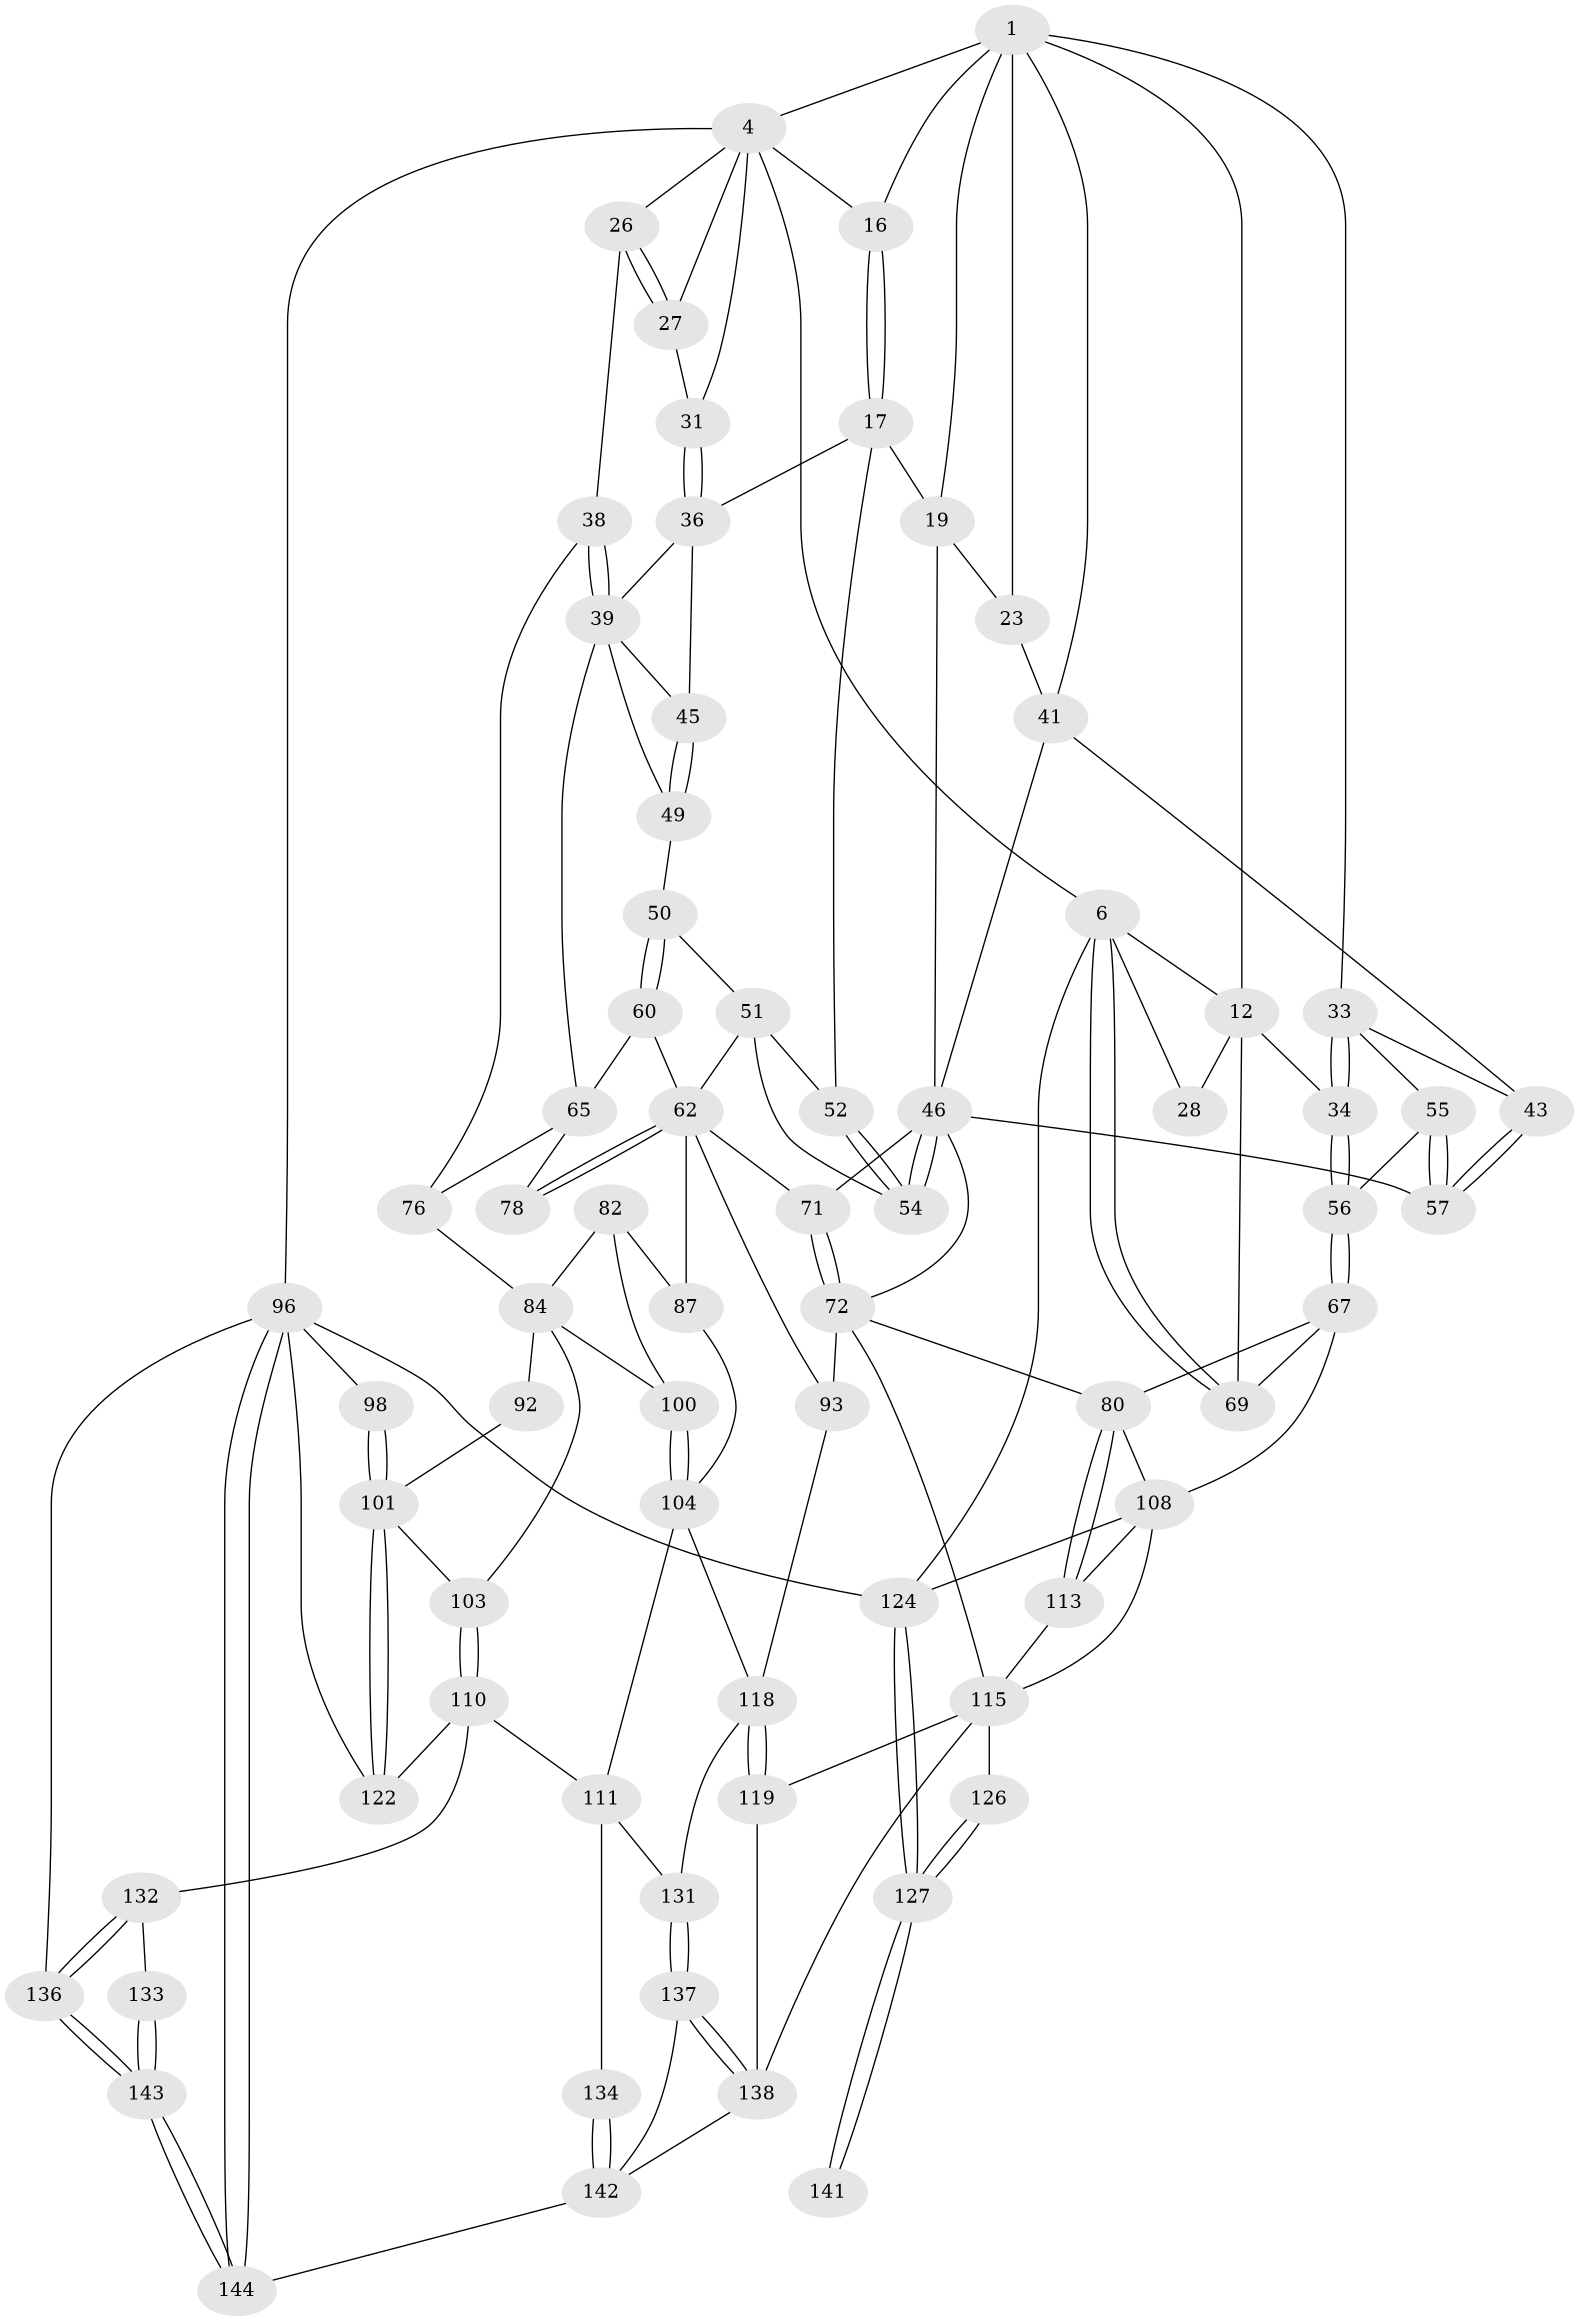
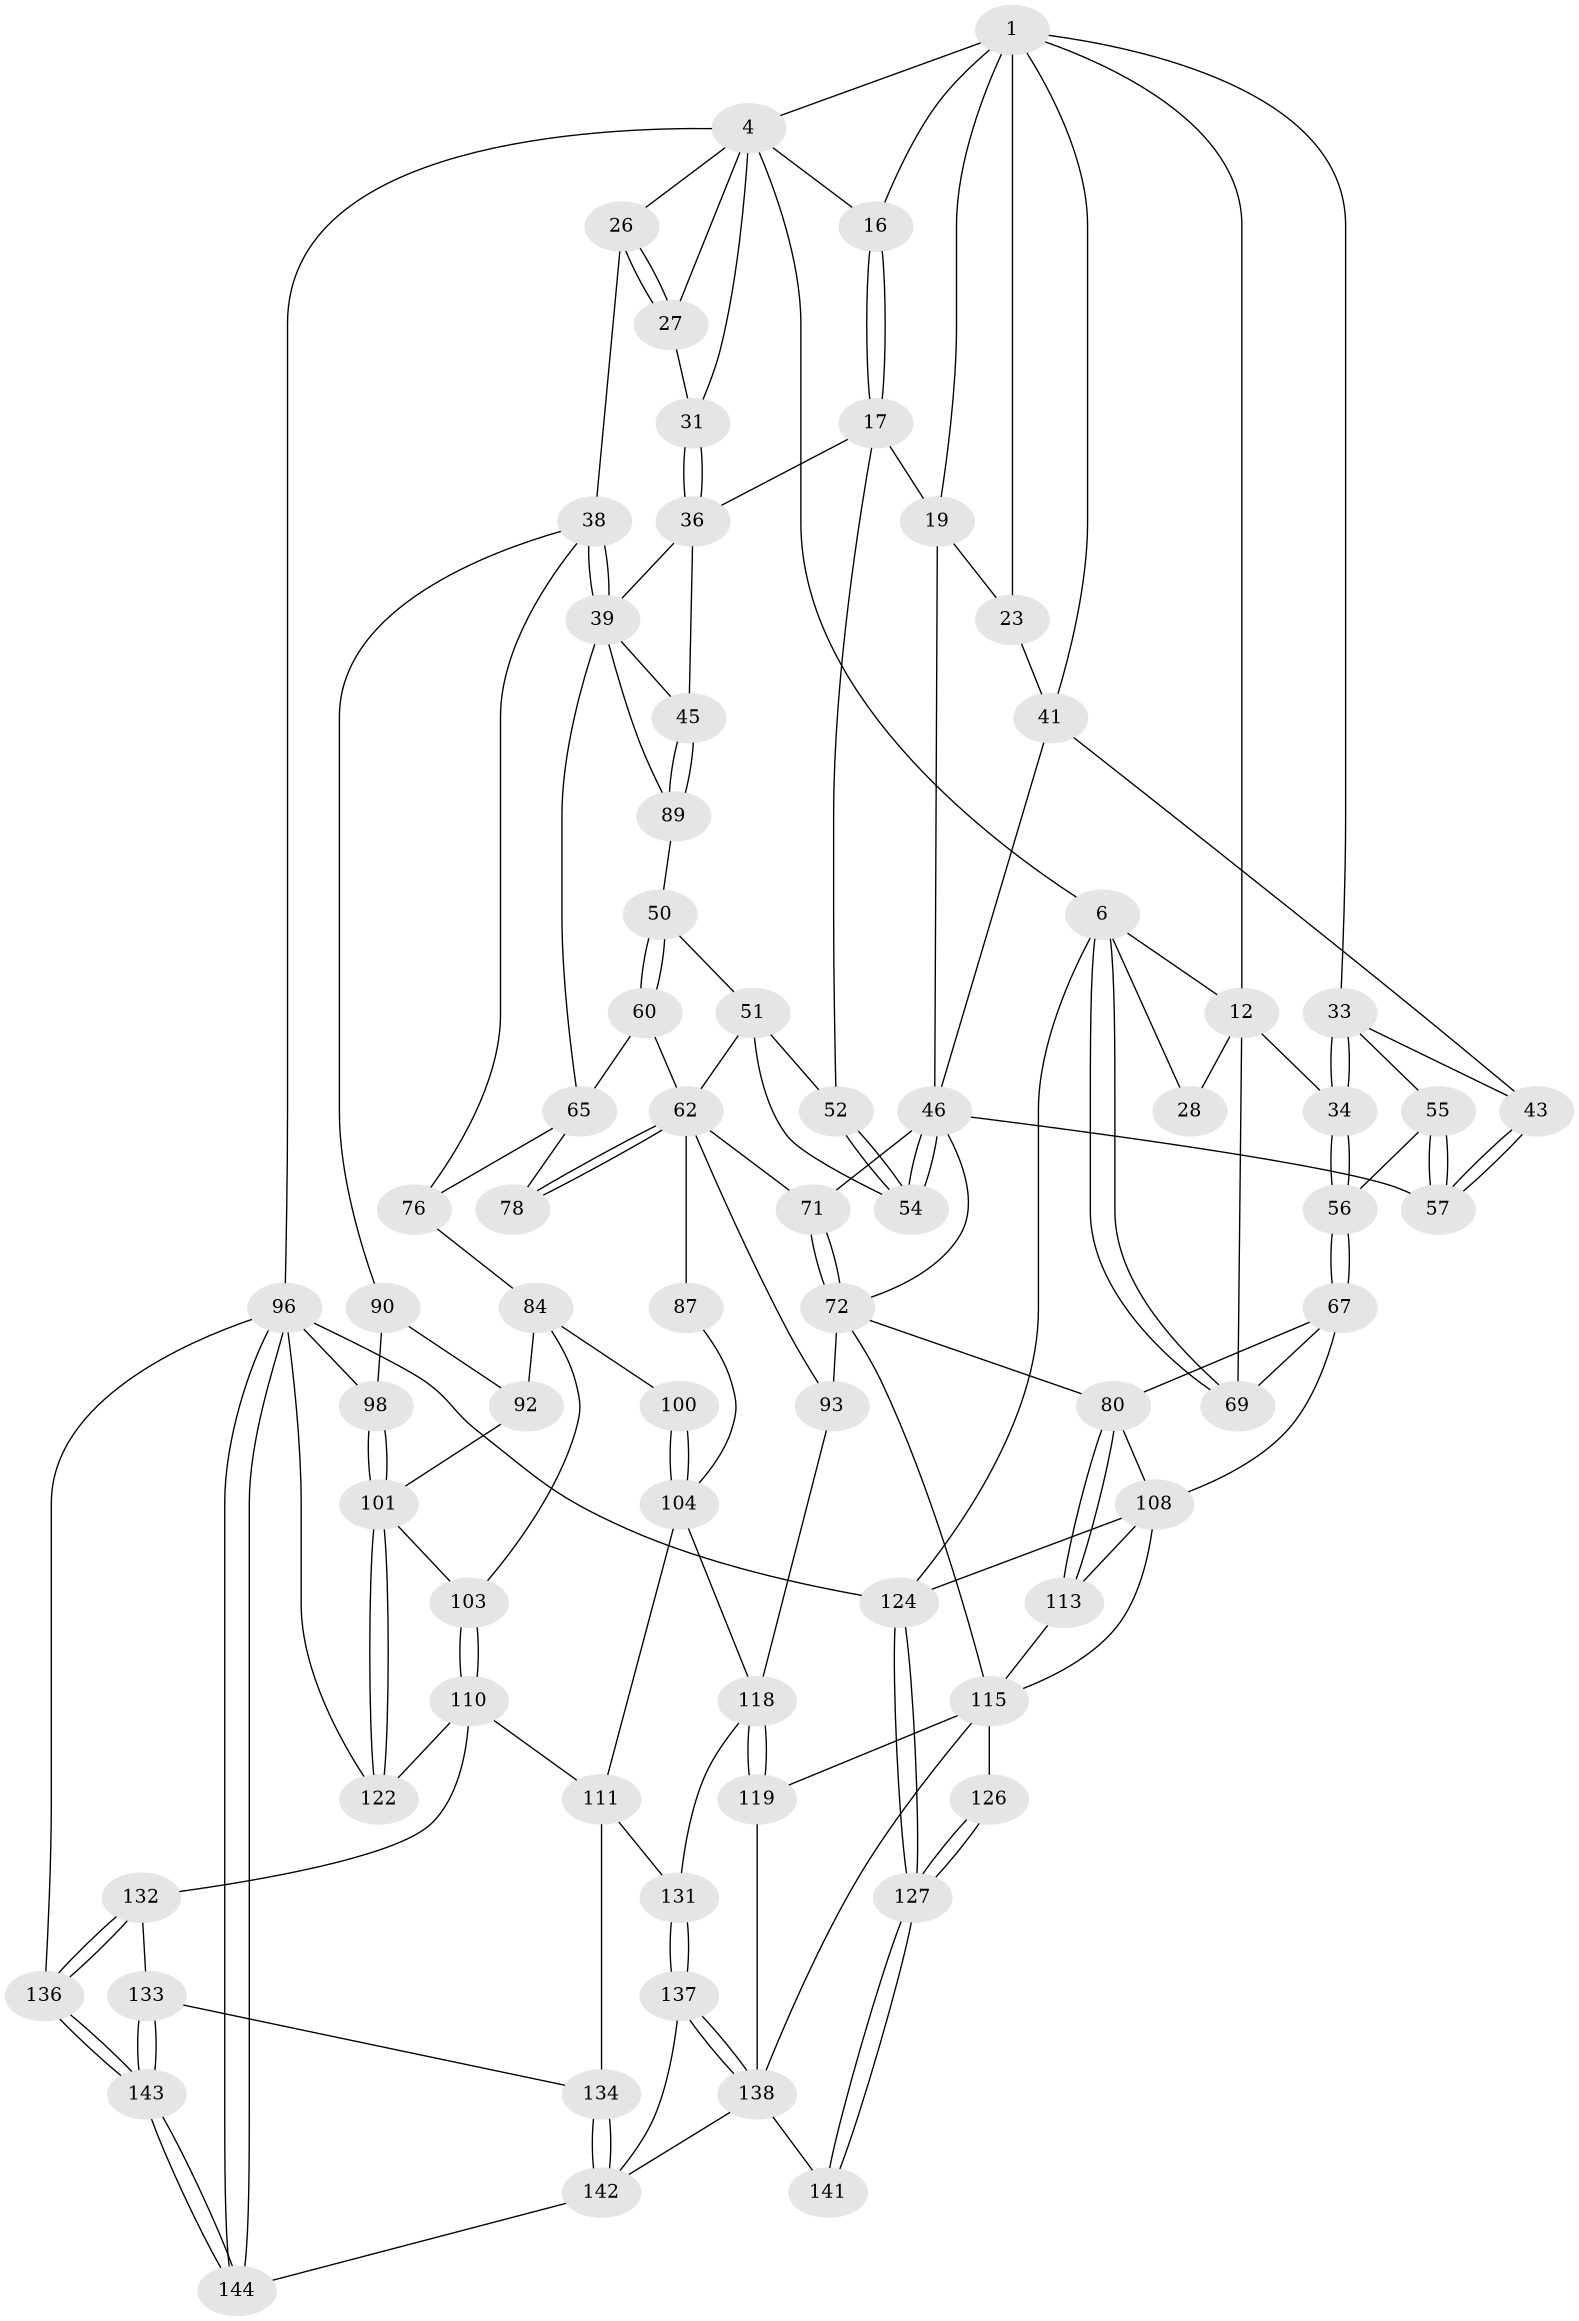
  graph {
    node [color=gray90 style=filled]
    1 [super="+9+2"]
    4 [super="+21+5"]
    12 [super="+13+29"]
    16
    19 [super="+20"]
    23 [super="+24"]
    33 [super="+44"]
    41 [super="+42"]
    6 [super="+7"]
    26
    27
    31
    96 [super="+97"]
    28
    69
    34
    17 [super="+18"]
    46 [super="+47"]
    43
    55
    124
    38 [super="+74"]
    36 [super="+37"]
    98
    122
    136
    144
    127
    56
    52
    39 [super="+53+40"]
    45
    54
    57
    71
    72 [super="+79"]
    76
+   90 [super="+91"]
    67 [super="+68"]
-   49
+   49 [label=89]
    65 [super="+73+66"]
    84 [super="+99+85"]
    92
    50
    78
    93 [super="+94"]
    80 [super="+81"]
    115 [super="+116"]
    51 [super="+58"]
    60 [super="+61"]
    62 [super="+63"]
    87
    108 [super="+109+114"]
    104 [super="+112+105"]
    118 [super="+121"]
    113
    119 [super="+120"]
    126
    138 [super="+146+139"]
    100
    103
-   82 [super="+86+83"]
    101 [super="+102"]
    110 [super="+123"]
    111 [super="+130"]
    131
    143
    132
    134
    133
    137
    142 [super="+145"]
    141
    1 -- 4
    1 -- 12
    1 -- 16
    1 -- 19
    1 -- 23
    1 -- 33
    1 -- 41
    4 -- 16
    4 -- 6
    4 -- 26
    4 -- 27
    4 -- 31
    4 -- 96
    12 -- 28
    12 -- 69
    12 -- 34
    16 -- 17
    16 -- 17
    19 -- 23
    19 -- 46
    23 -- 41
    33 -- 34
    33 -- 34
    33 -- 43
    33 -- 55
    41 -- 46
    41 -- 43
    6 -- 12
    6 -- 28
    6 -- 69
    6 -- 69
    6 -- 124
    26 -- 27
    26 -- 27
    26 -- 38
    27 -- 31
    31 -- 36
    31 -- 36
    96 -- 124
    96 -- 98
    96 -- 122
    96 -- 136
    96 -- 144
    96 -- 144
    34 -- 56
    34 -- 56
    17 -- 19
    17 -- 36
    17 -- 52
    46 -- 54
    46 -- 54
    46 -- 57
    46 -- 71
    46 -- 72
    43 -- 57
    43 -- 57
    55 -- 56
    55 -- 57
    55 -- 57
    124 -- 127
    124 -- 127
    38 -- 39
    38 -- 39
    38 -- 76
+   38 -- 90
    36 -- 39
    36 -- 45
    98 -- 101
    98 -- 101
    136 -- 143
    136 -- 143
    127 -- 141
    127 -- 141
    56 -- 67
    56 -- 67
    52 -- 54
    52 -- 54
    39 -- 45
    39 -- 49
    39 -- 65
    45 -- 49
    45 -- 49
    71 -- 72
    71 -- 72
    72 -- 93
    72 -- 80
    72 -- 115
    76 -- 84
+   90 -- 98
+   90 -- 92
    67 -- 69
    67 -- 80
    67 -- 108
    49 -- 50
    65 -- 76
    65 -- 78
    84 -- 92
    84 -- 100
    84 -- 103
    92 -- 101
    50 -- 51
    50 -- 60
    50 -- 60
    93 -- 118
    80 -- 108
    80 -- 113
    80 -- 113
    115 -- 119 [weight=2]
    115 -- 126 [weight=2]
    115 -- 138
    51 -- 52
    51 -- 54
    51 -- 62
    60 -- 65 [weight=3]
    60 -- 62
    62 -- 71
    62 -- 78
    62 -- 78
    62 -- 93
    62 -- 87
    87 -- 104
    108 -- 124
    108 -- 115
    108 -- 113
    104 -- 118
    104 -- 111
    118 -- 119
    118 -- 119
    118 -- 131
    113 -- 115
    119 -- 138
    126 -- 127
    126 -- 127
    138 -- 142
+   138 -- 141 [weight=2]
    100 -- 104
    100 -- 104
    103 -- 110
    103 -- 110
-   82 -- 84
-   82 -- 87
-   82 -- 100
    101 -- 122
    101 -- 122
    101 -- 103
    110 -- 122
    110 -- 111
    110 -- 132
    111 -- 131
    111 -- 134
    131 -- 137
    131 -- 137
    143 -- 144
    143 -- 144
    132 -- 136
    132 -- 136
    132 -- 133
    134 -- 142
    134 -- 142
    133 -- 143
    133 -- 143
+   133 -- 134
    137 -- 138
    137 -- 138
    137 -- 142
    142 -- 144
  }
